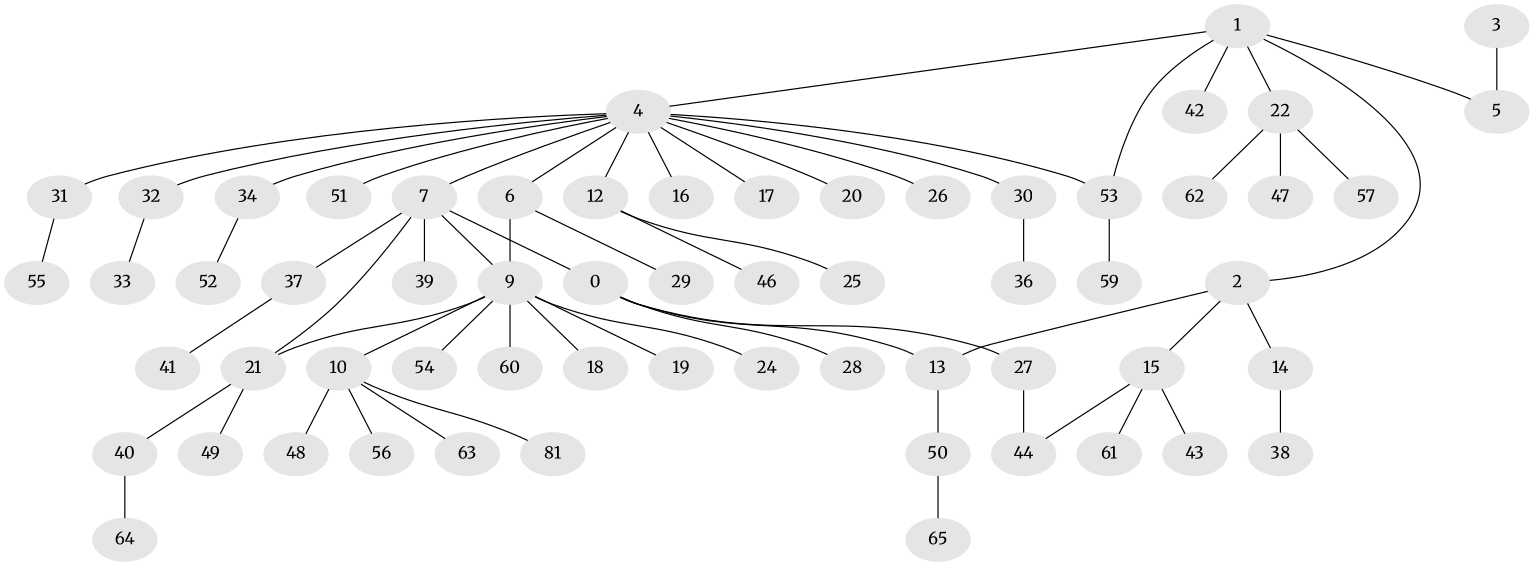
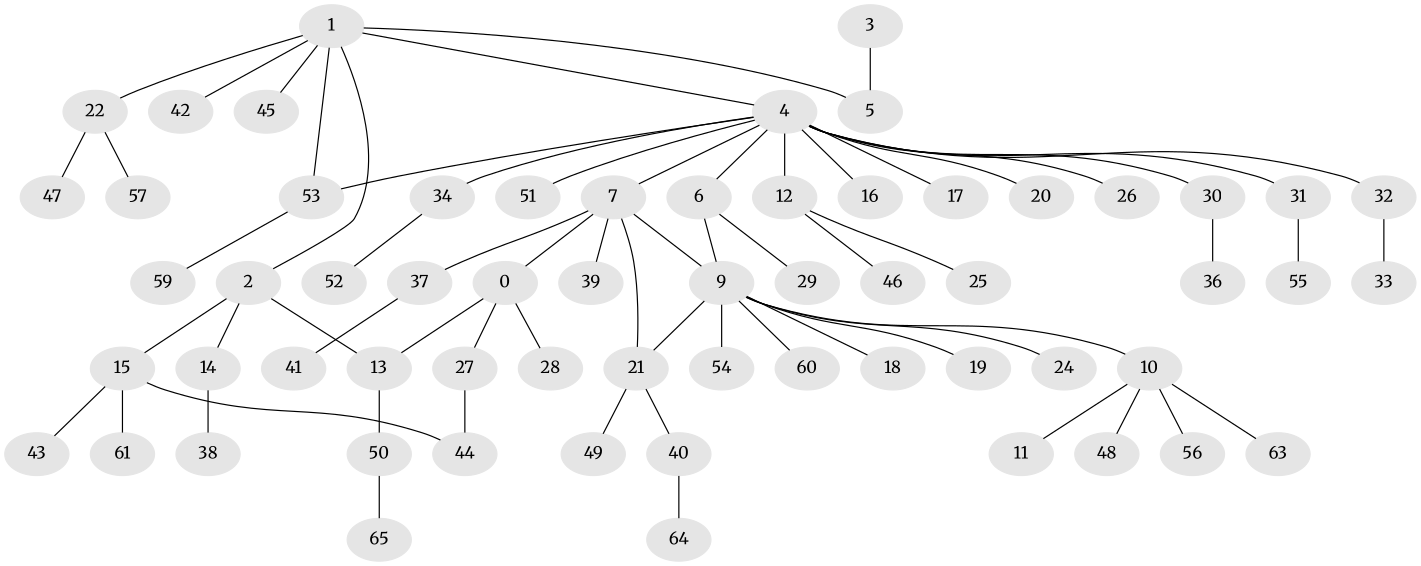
  graph {
    fontname=Merriweather
    node [color=gray90 fontname=Merriweather style=filled]
    edge [fontname=Merriweather]
    1
    2
    4
    5
    22
    42
+   45
    53
    13
    14
    15
    6
    7
    12
    16
    17
    20
    26
    30
    31
    32
    34
    51
    47
    57
-   62
    59
    3
    50
    38
    43
    44
    61
    9
    29
    n36 [label=0]
    21
    37
    39
    25
    46
    36
    55
    33
    52
    10
    18
    19
    24
    54
    60
    27
    28
    40
    49
    41
-   11 [label=81]
+   11
    48
    56
    63
    65
    64
    1 -- 2
    1 -- 4
    1 -- 5
    1 -- 22
    1 -- 42
+   1 -- 45
    1 -- 53
    2 -- 13
    2 -- 14
    2 -- 15
    4 -- 53
    4 -- 6
    4 -- 7
    4 -- 12
    4 -- 16
    4 -- 17
    4 -- 20
    4 -- 26
    4 -- 30
    4 -- 31
    4 -- 32
    4 -- 34
    4 -- 51
    22 -- 47
    22 -- 57
-   22 -- 62
    53 -- 59
    13 -- 50
    14 -- 38
    15 -- 43
    15 -- 44
    15 -- 61
    6 -- 9
    6 -- 29
    7 -- 9
    7 -- n36
    7 -- 21
    7 -- 37
    7 -- 39
    12 -- 25
    12 -- 46
    30 -- 36
    31 -- 55
    32 -- 33
    34 -- 52
    3 -- 5
    50 -- 65
    9 -- 21
    9 -- 10
    9 -- 18
    9 -- 19
    9 -- 24
    9 -- 54
    9 -- 60
    n36 -- 13
    n36 -- 27
    n36 -- 28
    21 -- 40
    21 -- 49
    37 -- 41
    10 -- 11
    10 -- 48
    10 -- 56
    10 -- 63
    27 -- 44
    40 -- 64
  }
